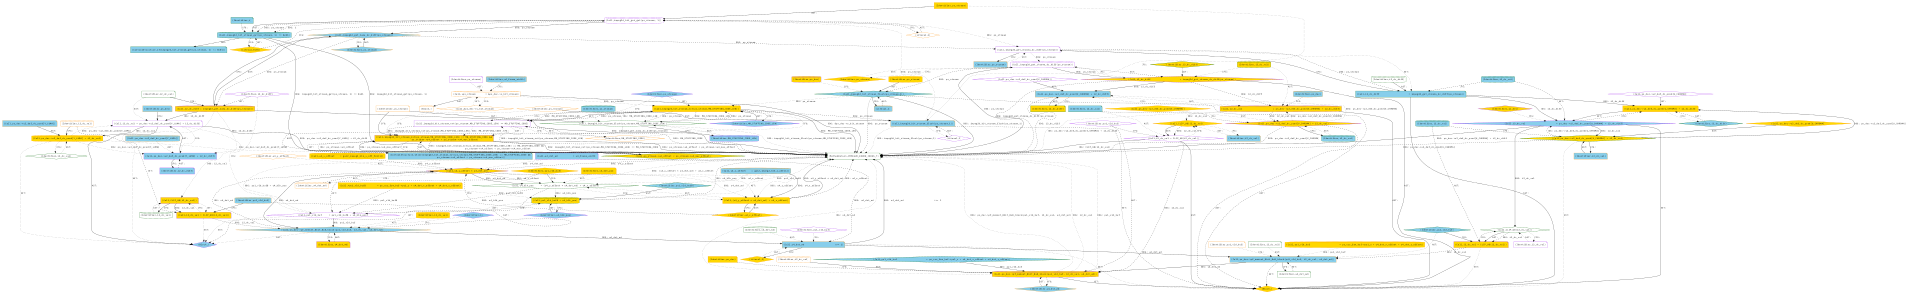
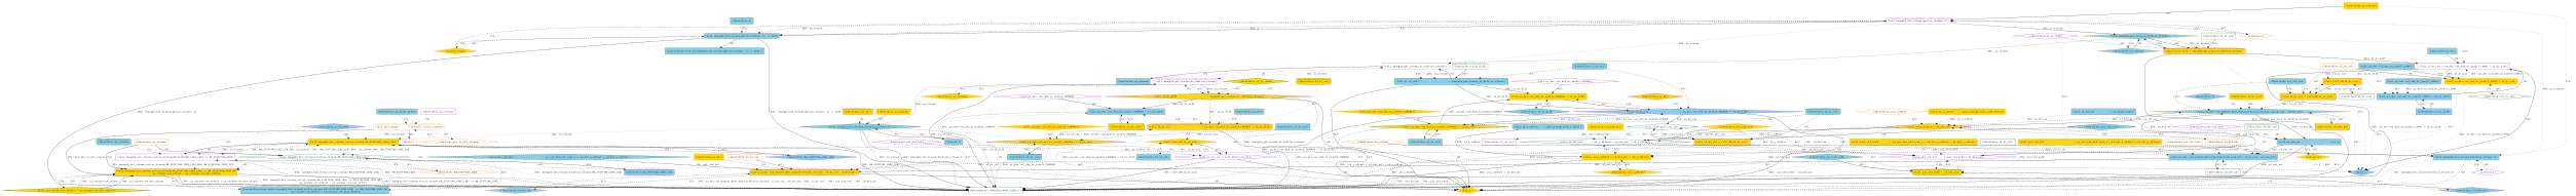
  digraph {
    fontname="IBM Plex Mono"
    node [color=darkorange fillcolor=skyblue fontname="IBM Plex Mono" shape=diamond style=filled]
    edge [fontname="IBM Plex Mono" style=dotted]
-   n1 [color=purple fillcolor=white label="(Call,impeg2d_bit_gai_get(ps_stream, 1))" shape=cylinder]
+   n1 [color=purple fillcolor=white label="(Call,impeg2d_bit_stream_get(ps_stream, 1))" shape=cylinder]
    n2 [color=purple fillcolor=white label="(Call,impeg2d_get_chroma_dc_diff(ps_stream))" shape=note]
    n3 [label="(Call,impeg2d_get_luma_dc_diff(ps_stream))"]
-   n4 [color=darkgreen label="(Call,impeg2d_bit_stream_get(ps_stream, 1) != 0x01)" shape=cylinder]
+   n4 [label="(Call,impeg2d_bit_stream_get(ps_stream, 1) != 0x01)" shape=cylinder]
    n5 [fillcolor=white label="(Literal,1)"]
    n6 [color=purple fillcolor=white label="(Call,impeg2d_get_chroma_dc_diff(ps_stream))" shape=cylinder]
    n7 [color=darkgreen label="(Call,i2_dc_diff                     = impeg2d_get_chroma_dc_diff(ps_stream))" shape=note]
    n8 [label="(Identifier,ps_stream)" shape=note]
    n9 [color=purple fillcolor=gold label="(Call,i2_dc_diff = impeg2d_get_luma_dc_diff(ps_stream))" shape=cylinder]
    n10 [label="(Identifier,ps_stream)"]
    n11 [color=darkgreen fillcolor=white label="(MethodReturn,IMPEG2D_ERROR_CODES_T)" shape=note]
    n12 [color=darkgreen label="(ControlStructure,if(impeg2d_bit_stream_get(ps_stream, 1) != 0x01))" shape=note]
    n13 [fillcolor=gold label="(Literal,0x01)"]
    n14 [label="(Call,impeg2d_bit_stream_flush(ps_stream,1))" shape=note]
    n15 [color=purple fillcolor=white label="(Literal,1)"]
    n16 [fillcolor=gold label="(Block,)"]
    n17 [fillcolor=gold label="(Call,impeg2d_bit_stream_nxt(ps_stream,MB_STUFFING_CODE_LEN))" shape=note]
    n18 [color=darkgreen fillcolor=white label="(Call,impeg2d_bit_stream_flush(ps_stream,MB_STUFFING_CODE_LEN))"]
    n19 [color=purple fillcolor=white label="(Call,impeg2d_bit_stream_nxt(ps_stream,MB_STUFFING_CODE_LEN) == MB_STUFFING_CODE)" shape=note]
    n20 [color=purple label="(Identifier,MB_STUFFING_CODE_LEN)"]
    n21 [color=purple label="(Identifier,MB_STUFFING_CODE_LEN)" shape=cylinder]
    n22 [color=darkgreen label="(ControlStructure,while(impeg2d_bit_stream_nxt(ps_stream,MB_STUFFING_CODE_LEN) == MB_STUFFING_CODE &&\n                ps_stream->u4_offset < ps_stream->u4_max_offset))" shape=note]
    n23 [color=purple fillcolor=gold label="(Call,impeg2d_bit_stream_nxt(ps_stream,MB_STUFFING_CODE_LEN) == MB_STUFFING_CODE &&\n                ps_stream->u4_offset < ps_stream->u4_max_offset)" shape=note]
    n24 [fillcolor=white label="(Identifier,MB_STUFFING_CODE)"]
    n25 [fillcolor=white label="(Call,*ps_stream       = &ps_dec->s_bit_stream)" shape=cylinder]
    n26 [fillcolor=white label="(Call,&ps_dec->s_bit_stream)"]
    n27 [fillcolor=white label="(Block,)" shape=cylinder]
    n28 [color=darkgreen label="(Call,impeg2d_bit_stream_flush(ps_stream,1))"]
    n29 [label="(Literal,1)" shape=cylinder]
    n30 [color=purple fillcolor=gold label="(Call,i2_dc_diff                     = impeg2d_get_chroma_dc_diff(ps_stream))"]
    n31 [fillcolor=gold label="(Identifier,ps_stream)"]
    n32 [color=purple fillcolor=gold label="(Call,i2_dc_val                      = ps_dec->u2_def_dc_pred[V_CHROMA] + i2_dc_diff)" shape=cylinder]
    n33 [label="(Call,ps_dec->u2_def_dc_pred[V_CHROMA] + i2_dc_diff)" shape=note]
    n34 [color=purple label="(Call,i2_dc_val                      = ps_dec->u2_def_dc_pred[U_CHROMA] + i2_dc_diff)"]
    n35 [fillcolor=gold label="(Call,ps_dec->u2_def_dc_pred[U_CHROMA] + i2_dc_diff)" shape=note]
    n36 [color=purple fillcolor=white label="(Call,i2_dc_val = ps_dec->u2_def_dc_pred[Y_LUMA] + i2_dc_diff)" shape=note]
    n37 [color=purple label="(Call,ps_dec->u2_def_dc_pred[Y_LUMA] + i2_dc_diff)" shape=note]
    n38 [color=purple label="(Block,)"]
    n39 [fillcolor=gold label="(Call,ps_dec->u2_def_dc_pred[Y_LUMA] = i2_dc_val)" shape=cylinder]
    n40 [color=purple fillcolor=gold label="(Call,CLIP_U8(i2_dc_val))" shape=note]
    n41 [color=purple label="(Identifier,i2_dc_diff)" shape=note]
    n42 [color=darkgreen fillcolor=white label="(Identifier,i2_dc_val)"]
    n43 [color=purple fillcolor=gold label="(Call,i2_dc_val = CLIP_U8(i2_dc_val))" shape=note]
    n44 [color=darkgreen fillcolor=white label="(Identifier,i2_dc_val)" shape=cylinder]
    n45 [label="(Call,ps_dec->pf_memset_8bit_8x8_block(pu1_vld_buf, i2_dc_val, u4_dst_wd))"]
    n46 [color=purple fillcolor=gold label="(Call,u4_y_offset * u4_dst_wd)"]
    n47 [label="(Call,u4_dst_wd                      >>= 1)" shape=note]
    n48 [color=purple fillcolor=gold label="(Identifier,u4_dst_wd)" shape=note]
    n49 [color=darkgreen fillcolor=white label="(Call,u4_blk_pos     = (u4_y_offset * u4_dst_wd) + u4_x_offset)"]
    n50 [fillcolor=gold label="(Call,(u4_y_offset * u4_dst_wd) + u4_x_offset)" shape=note]
    n51 [fillcolor=white label="(Identifier,u4_dst_wd)" shape=cylinder]
    n52 [label="(Call,ps_dec->pf_memset_8bit_8x8_block(pu1_vld_buf, i2_dc_val, u4_dst_wd))" shape=note]
    n53 [fillcolor=gold label="(Literal,1)"]
    n54 [color=purple fillcolor=white label="(Call,pu1_vld_buf     = pu1_vld_buf8 + u4_blk_pos)"]
    n55 [color=darkgreen fillcolor=gold label="(Call,pu1_vld_buf8 + u4_blk_pos)" shape=cylinder]
    n56 [fillcolor=gold label="(Identifier,u4_x_offset)"]
    n57 [color=purple label="(Identifier,u4_blk_pos)"]
    n58 [color=purple fillcolor=gold label="(Call,ps_dec->pf_memset_8bit_8x8_block(pu1_vld_buf, i2_dc_val, u4_dst_wd))" shape=cylinder]
    n59 [color=darkgreen fillcolor=white label="(Identifier,u4_dst_wd)" shape=note]
    n60 [label="(Identifier,u4_dst_wd)"]
    n61 [color=darkgreen fillcolor=gold label="(Call,ps_dec->u2_def_dc_pred[U_CHROMA] = i2_dc_val)"]
    n62 [color=darkgreen fillcolor=white label="(Call,CLIP_U8(i2_dc_val))"]
    n63 [color=darkgreen label="(Identifier,i2_dc_diff)"]
    n64 [label="(Identifier,i2_dc_val)" shape=note]
    n65 [color=purple fillcolor=gold label="(Call,i2_dc_val = CLIP_U8(i2_dc_val))" shape=note]
    n66 [color=purple fillcolor=white label="(Identifier,i2_dc_val)" shape=note]
    n67 [color=purple fillcolor=gold label="(Call,ps_dec->u2_def_dc_pred[V_CHROMA] = i2_dc_val)"]
    n68 [fillcolor=gold label="(Call,CLIP_U8(i2_dc_val))"]
    n69 [color=darkgreen fillcolor=gold label="(Identifier,i2_dc_diff)" shape=note]
    n70 [color=darkgreen label="(Identifier,i2_dc_val)" shape=cylinder]
    n71 [color=purple fillcolor=white label="(Call,i2_dc_val = CLIP_U8(i2_dc_val))"]
    n72 [label="(Identifier,i2_dc_val)" shape=note]
    n73 [color=darkgreen fillcolor=gold label="(Call,ps_stream->u4_offset < ps_stream->u4_max_offset)"]
    n74 [fillcolor=white label="(Identifier,pu1_vld_buf)" shape=note]
    n75 [color=darkgreen label="(Identifier,i2_dc_val)" shape=cylinder]
    n76 [color=darkgreen label="(Identifier,pu1_vld_buf8)"]
    n77 [color=purple fillcolor=white label="(Call,ps_dec->u2_def_dc_pred[V_CHROMA])"]
    n78 [color=purple fillcolor=white label="(Identifier,ps_stream)" shape=note]
    n79 [fillcolor=gold label="(Call,*pu1_vld_buf8        = ps_cur_frm_buf->pu1_y + u4_dst_x_offset + u4_dst_y_offset)" shape=note]
    n80 [label="(Identifier,ps_dec)" shape=note]
    n81 [label="(Identifier,ps_dec)" shape=cylinder]
    n82 [label="(Call,ps_dec->u2_def_dc_pred[Y_LUMA])" shape=cylinder]
    n83 [color=darkgreen fillcolor=white label="(Identifier,i2_dc_val)" shape=note]
    n84 [fillcolor=gold label="(Identifier,ps_dec)" shape=note]
    n85 [color=purple fillcolor=gold label="(Identifier,ps_dec)"]
    n86 [color=darkgreen label="(Identifier,pu1_vld_buf)"]
    n87 [fillcolor=white label="(Identifier,ps_stream)"]
    n88 [fillcolor=white label="(Identifier,i2_dc_val)" shape=cylinder]
    n89 [fillcolor=gold label="(Identifier,pu1_vld_buf)"]
    n90 [label="(Identifier,u4_frame_width)" shape=cylinder]
    n91 [color=darkgreen fillcolor=white label="(Identifier,i2_dc_val)" shape=note]
    n92 [fillcolor=white label="(Identifier,ps_stream)" shape=note]
    n93 [label="(Identifier,pu1_vld_buf)" shape=cylinder]
    n94 [color=darkgreen fillcolor=white label="(Identifier,u4_dst_wd)" shape=cylinder]
    n95 [color=purple fillcolor=white label="(Identifier,pu1_vld_buf)"]
    n96 [fillcolor=gold label="(Identifier,i2_dc_val)" shape=cylinder]
    n97 [color=purple fillcolor=gold label="(Identifier,ps_dec)" shape=cylinder]
    n98 [color=purple fillcolor=white label="(Identifier,pu1_vld_buf)"]
    n99 [color=darkgreen label="(Identifier,i2_dc_val)" shape=note]
    n100 [fillcolor=gold label="(Identifier,ps_stream)" shape=cylinder]
    n101 [color=purple label="(Call,u4_dst_wd           = u4_frame_width)" shape=note]
    n102 [fillcolor=white label="(Identifier,i2_dc_val)" shape=cylinder]
    n103 [fillcolor=gold label="(Call,pu1_vld_buf                     = ps_cur_frm_buf->pu1_u + u4_dst_x_offset + u4_dst_y_offset)" shape=cylinder]
    n104 [color=darkgreen label="(Identifier,i2_dc_val)" shape=cylinder]
    n105 [fillcolor=white label="(Identifier,u4_y_offset)"]
    n106 [color=darkgreen label="(Identifier,i)" shape=note]
    n107 [color=purple label="(Identifier,ps_stream)"]
    n108 [color=purple fillcolor=white label="(Call,ps_dec->u2_def_dc_pred[U_CHROMA])"]
    n109 [color=darkgreen fillcolor=gold label="(Identifier,i2_dc_val)" shape=cylinder]
    n110 [color=darkgreen fillcolor=gold label="(Identifier,i2_dc_diff)"]
    n111 [label="(Call,ps_dec->u2_def_dc_pred[Y_LUMA])" shape=note]
    n112 [fillcolor=gold label="(Call,ps_dec->u2_def_dc_pred[V_CHROMA])"]
    n113 [color=purple label="(Identifier,i)"]
    n114 [fillcolor=gold label="(Call,ps_dec->u2_def_dc_pred[U_CHROMA])"]
    n115 [label="(Call,u4_x_offset    = gai2_impeg2_blk_x_off[i])" shape=cylinder]
    n116 [color=darkgreen label="(Call,pu1_vld_buf                     = ps_cur_frm_buf->pu1_v + u4_dst_x_offset + u4_dst_y_offset)"]
    n117 [color=purple fillcolor=white label="(Identifier,i2_dc_diff)"]
    n118 [fillcolor=gold label="(Identifier,ps_stream)" shape=note]
    n119 [fillcolor=gold label="(Identifier,u4_blk_pos)" shape=note]
    n120 [fillcolor=gold label="(Call,u4_y_offset    = gai2_impeg2_blk_y_off_frm[i])" shape=cylinder]
    n121 [color=darkgreen label="(Identifier,ps_stream)" shape=cylinder]
    n122 [color=darkgreen fillcolor=white label="(Identifier,i2_dc_diff)" shape=cylinder]
    n1 -> n2 [label="DDG: ps_stream"]
    n1 -> n3 [label="DDG: ps_stream" style=solid]
    n1 -> n4 [label="AST: " style=solid]
    n1 -> n4 [label="DDG: ps_stream" style=dashed]
    n1 -> n4 [label="DDG: 1" style=dashed]
    n1 -> n5 [label="CFG: " style=dashed]
    n2 -> n6 [label="DDG: ps_stream"]
    n2 -> n7 [label="AST: "]
    n2 -> n7 [label="DDG: ps_stream" style=dashed]
    n2 -> n8 [label="CFG: " style=solid]
    n3 -> n2 [label="DDG: ps_stream" style=dashed]
    n3 -> n9 [label="AST: " style=solid]
    n3 -> n9 [label="DDG: ps_stream" style=dashed]
    n3 -> n10 [label="CFG: "]
    n4 -> n11 [label="DDG: impeg2d_bit_stream_get(ps_stream, 1)" style=solid]
    n4 -> n11 [label="DDG: impeg2d_bit_stream_get(ps_stream, 1) != 0x01" style=solid]
    n4 -> n12 [label="AST: " style=solid]
    n4 -> n13 [label="CFG: " style=dashed]
    n5 -> n1 [label="AST: " style=dashed]
    n6 -> n11 [label="DDG: ps_stream" style=solid]
    n6 -> n28 [label="DDG: ps_stream" style=dashed]
    n6 -> n30 [label="AST: " style=dashed]
    n6 -> n30 [label="DDG: ps_stream" style=solid]
    n6 -> n31 [label="CFG: "]
    n7 -> n2 [label="CFG: " style=solid]
    n7 -> n16 [label="AST: " style=solid]
    n7 -> n34 [label="DDG: i2_dc_diff" style=solid]
    n7 -> n35 [label="DDG: i2_dc_diff" style=solid]
    n8 -> n2 [label="AST: "]
    n9 -> n3 [label="CFG: " style=solid]
    n9 -> n11 [label="DDG: impeg2d_get_luma_dc_diff(ps_stream)" style=solid]
    n9 -> n36 [label="DDG: i2_dc_diff" style=solid]
    n9 -> n37 [label="DDG: i2_dc_diff"]
    n9 -> n38 [label="AST: "]
    n10 -> n3 [label="AST: " style=solid]
    n13 -> n1 [label="CFG: " style=dashed]
    n13 -> n4 [label="AST: " style=dashed]
    n14 -> n1 [label="DDG: ps_stream"]
    n14 -> n11 [label="DDG: impeg2d_bit_stream_flush(ps_stream,1)"]
    n14 -> n15 [label="CFG: "]
    n14 -> n16 [label="AST: " style=dashed]
    n15 -> n14 [label="AST: " style=dashed]
    n17 -> n11 [label="DDG: MB_STUFFING_CODE_LEN" style=solid]
    n17 -> n14 [label="DDG: ps_stream" style=dashed]
    n17 -> n18 [label="DDG: ps_stream" style=dashed]
    n17 -> n18 [label="DDG: MB_STUFFING_CODE_LEN" style=dashed]
    n17 -> n19 [label="AST: " style=solid]
    n17 -> n19 [label="DDG: ps_stream" style=dashed]
    n17 -> n19 [label="DDG: MB_STUFFING_CODE_LEN" style=dashed]
    n17 -> n20 [label="CFG: " style=dashed]
    n18 -> n11 [label="DDG: impeg2d_bit_stream_flush(ps_stream,MB_STUFFING_CODE_LEN)"]
    n18 -> n17 [label="DDG: ps_stream" style=dashed]
    n18 -> n17 [label="DDG: MB_STUFFING_CODE_LEN"]
    n18 -> n21 [label="CFG: " style=solid]
    n18 -> n22 [label="AST: " style=dashed]
    n19 -> n11 [label="DDG: impeg2d_bit_stream_nxt(ps_stream,MB_STUFFING_CODE_LEN)" style=dashed]
    n19 -> n11 [label="DDG: MB_STUFFING_CODE" style=dashed]
    n19 -> n23 [label="AST: "]
    n19 -> n23 [label="DDG: impeg2d_bit_stream_nxt(ps_stream,MB_STUFFING_CODE_LEN)" style=dashed]
    n19 -> n23 [label="DDG: MB_STUFFING_CODE"]
    n19 -> n24 [label="CFG: "]
    n20 -> n17 [label="AST: " style=solid]
    n21 -> n18 [label="AST: "]
    n23 -> n11 [label="DDG: impeg2d_bit_stream_nxt(ps_stream,MB_STUFFING_CODE_LEN) == MB_STUFFING_CODE &&\n                ps_stream->u4_offset < ps_stream->u4_max_offset" style=dashed]
    n23 -> n11 [label="DDG: impeg2d_bit_stream_nxt(ps_stream,MB_STUFFING_CODE_LEN) == MB_STUFFING_CODE" style=solid]
    n23 -> n11 [label="DDG: ps_stream->u4_offset < ps_stream->u4_max_offset" style=solid]
    n23 -> n19 [label="CFG: "]
    n23 -> n22 [label="AST: " style=dashed]
    n23 -> n73 [label="CFG: " style=dashed]
    n24 -> n17 [label="CFG: "]
    n24 -> n19 [label="AST: " style=dashed]
    n25 -> n11 [label="DDG: &ps_dec->s_bit_stream" style=solid]
    n25 -> n17 [label="DDG: ps_stream"]
    n25 -> n26 [label="CFG: "]
    n25 -> n27 [label="AST: " style=solid]
    n26 -> n25 [label="AST: "]
    n28 -> n11 [label="DDG: ps_stream" style=dashed]
    n28 -> n11 [label="DDG: impeg2d_bit_stream_flush(ps_stream,1)" style=solid]
    n28 -> n16 [label="AST: " style=dashed]
    n28 -> n17 [label="DDG: ps_stream"]
    n28 -> n29 [label="CFG: " style=solid]
    n29 -> n28 [label="AST: " style=dashed]
    n30 -> n6 [label="CFG: "]
    n30 -> n11 [label="DDG: impeg2d_get_chroma_dc_diff(ps_stream)" style=dashed]
    n30 -> n16 [label="AST: " style=solid]
    n30 -> n32 [label="DDG: i2_dc_diff" style=dashed]
    n30 -> n33 [label="DDG: i2_dc_diff" style=solid]
    n31 -> n6 [label="AST: "]
    n32 -> n11 [label="DDG: ps_dec->u2_def_dc_pred[V_CHROMA] + i2_dc_diff"]
    n32 -> n16 [label="AST: " style=solid]
    n32 -> n33 [label="CFG: "]
    n32 -> n67 [label="DDG: i2_dc_val" style=dashed]
    n32 -> n68 [label="DDG: i2_dc_val"]
    n33 -> n11 [label="DDG: i2_dc_diff" style=dashed]
    n33 -> n32 [label="AST: "]
    n33 -> n69 [label="CFG: " style=dashed]
    n34 -> n11 [label="DDG: ps_dec->u2_def_dc_pred[U_CHROMA] + i2_dc_diff" style=solid]
    n34 -> n16 [label="AST: " style=solid]
    n34 -> n35 [label="CFG: " style=dashed]
    n34 -> n61 [label="DDG: i2_dc_val" style=solid]
    n34 -> n62 [label="DDG: i2_dc_val" style=solid]
    n35 -> n34 [label="AST: " style=solid]
    n35 -> n63 [label="CFG: "]
    n36 -> n11 [label="DDG: ps_dec->u2_def_dc_pred[Y_LUMA] + i2_dc_diff" style=solid]
    n36 -> n37 [label="CFG: "]
    n36 -> n38 [label="AST: " style=solid]
    n36 -> n39 [label="DDG: i2_dc_val" style=solid]
    n36 -> n40 [label="DDG: i2_dc_val"]
    n37 -> n36 [label="AST: " style=solid]
    n37 -> n41 [label="CFG: " style=solid]
    n39 -> n11 [label="DDG: ps_dec->u2_def_dc_pred[Y_LUMA]"]
    n39 -> n36 [label="DDG: ps_dec->u2_def_dc_pred[Y_LUMA]"]
    n39 -> n37 [label="DDG: ps_dec->u2_def_dc_pred[Y_LUMA]"]
    n39 -> n38 [label="AST: "]
    n39 -> n42 [label="CFG: "]
    n40 -> n43 [label="AST: "]
    n40 -> n43 [label="DDG: i2_dc_val" style=solid]
    n40 -> n44 [label="CFG: " style=solid]
    n41 -> n37 [label="AST: " style=dashed]
    n42 -> n39 [label="AST: "]
    n43 -> n38 [label="AST: "]
    n43 -> n40 [label="CFG: "]
    n43 -> n45 [label="DDG: i2_dc_val" style=dashed]
    n44 -> n40 [label="AST: "]
    n45 -> n38 [label="AST: "]
    n45 -> n46 [label="DDG: u4_dst_wd" style=dashed]
    n45 -> n47 [label="DDG: u4_dst_wd" style=solid]
    n45 -> n48 [label="CFG: " style=dashed]
-   n11 -> n46 [label="DDG: u4_y_offset" style=dashed]
+   n46 -> n11 [label="DDG: u4_y_offset" style=dashed]
    n46 -> n45 [label="DDG: u4_dst_wd" style=solid]
    n46 -> n49 [label="DDG: u4_y_offset" style=dashed]
    n46 -> n49 [label="DDG: u4_dst_wd" style=solid]
    n46 -> n50 [label="AST: "]
    n46 -> n50 [label="DDG: u4_y_offset"]
    n46 -> n50 [label="DDG: u4_dst_wd"]
    n46 -> n51 [label="CFG: "]
    n47 -> n11 [label="DDG: u4_dst_wd                      >>= 1" style=solid]
    n47 -> n16 [label="AST: "]
    n47 -> n52 [label="DDG: u4_dst_wd" style=solid]
    n47 -> n53 [label="CFG: " style=solid]
    n48 -> n45 [label="AST: " style=dashed]
    n49 -> n11 [label="DDG: (u4_y_offset * u4_dst_wd) + u4_x_offset"]
    n49 -> n38 [label="AST: " style=dashed]
    n49 -> n50 [label="CFG: "]
    n49 -> n54 [label="DDG: u4_blk_pos" style=dashed]
    n49 -> n55 [label="DDG: u4_blk_pos"]
    n50 -> n11 [label="DDG: u4_y_offset * u4_dst_wd" style=solid]
    n50 -> n11 [label="DDG: u4_x_offset" style=dashed]
    n50 -> n49 [label="AST: "]
    n50 -> n56 [label="CFG: " style=solid]
    n51 -> n46 [label="AST: " style=dashed]
    n52 -> n16 [label="AST: " style=dashed]
    n52 -> n58 [label="DDG: u4_dst_wd" style=solid]
    n52 -> n59 [label="CFG: " style=solid]
    n53 -> n47 [label="AST: "]
    n54 -> n11 [label="DDG: pu1_vld_buf8 + u4_blk_pos"]
    n54 -> n38 [label="AST: "]
    n54 -> n45 [label="DDG: pu1_vld_buf" style=solid]
    n54 -> n55 [label="LEN: " style=dashed]
    n55 -> n11 [label="DDG: u4_blk_pos" style=dashed]
    n55 -> n11 [label="DDG: pu1_vld_buf8"]
    n55 -> n54 [label="AST: "]
    n55 -> n57 [label="CFG: "]
    n56 -> n46 [label="CFG: " style=dashed]
    n56 -> n50 [label="AST: " style=solid]
    n57 -> n55 [label="AST: " style=solid]
    n58 -> n11 [label="DDG: i2_dc_val"]
    n58 -> n11 [label="DDG: pu1_vld_buf"]
    n58 -> n11 [label="DDG: u4_dst_wd"]
    n58 -> n11 [label="DDG: ps_dec->pf_memset_8bit_8x8_block(pu1_vld_buf, i2_dc_val, u4_dst_wd)"]
    n58 -> n16 [label="AST: " style=solid]
    n58 -> n60 [label="CFG: " style=dashed]
    n59 -> n52 [label="AST: " style=dashed]
    n60 -> n58 [label="AST: " style=dashed]
    n61 -> n11 [label="DDG: ps_dec->u2_def_dc_pred[U_CHROMA]" style=dashed]
    n61 -> n16 [label="AST: "]
    n61 -> n34 [label="DDG: ps_dec->u2_def_dc_pred[U_CHROMA]" style=dashed]
    n61 -> n35 [label="DDG: ps_dec->u2_def_dc_pred[U_CHROMA]" style=solid]
    n61 -> n64 [label="CFG: " style=solid]
    n62 -> n65 [label="AST: " style=solid]
    n62 -> n65 [label="DDG: i2_dc_val" style=dashed]
    n62 -> n66 [label="CFG: "]
    n63 -> n35 [label="AST: " style=dashed]
    n64 -> n61 [label="AST: " style=solid]
    n65 -> n16 [label="AST: "]
    n65 -> n52 [label="DDG: i2_dc_val" style=dashed]
    n65 -> n62 [label="CFG: " style=dashed]
    n66 -> n62 [label="AST: "]
    n67 -> n11 [label="DDG: ps_dec->u2_def_dc_pred[V_CHROMA]" style=dashed]
    n67 -> n16 [label="AST: " style=dashed]
    n67 -> n32 [label="DDG: ps_dec->u2_def_dc_pred[V_CHROMA]"]
    n67 -> n33 [label="DDG: ps_dec->u2_def_dc_pred[V_CHROMA]"]
    n67 -> n70 [label="CFG: " style=solid]
    n68 -> n71 [label="AST: " style=solid]
    n68 -> n71 [label="DDG: i2_dc_val" style=dashed]
    n68 -> n72 [label="CFG: "]
    n69 -> n33 [label="AST: " style=solid]
    n70 -> n67 [label="AST: "]
    n71 -> n11 [label="DDG: CLIP_U8(i2_dc_val)" style=solid]
    n71 -> n16 [label="AST: " style=solid]
    n71 -> n58 [label="DDG: i2_dc_val" style=dashed]
    n71 -> n68 [label="CFG: "]
    n72 -> n68 [label="AST: "]
    n73 -> n23 [label="AST: " style=dashed]
    n73 -> n23 [label="DDG: ps_stream->u4_offset" style=dashed]
    n73 -> n23 [label="DDG: ps_stream->u4_max_offset" style=solid]
    n74 -> n52 [label="CFG: "]
    n75 -> n61 [label="CFG: " style=dashed]
    n75 -> n65 [label="AST: " style=dashed]
    n76 -> n55 [label="AST: " style=solid]
    n77 -> n33 [label="AST: " style=solid]
    n78 -> n25 [label="AST: "]
    n79 -> n54 [label="DDG: pu1_vld_buf8" style=dashed]
    n79 -> n55 [label="DDG: pu1_vld_buf8"]
    n80 -> n36 [label="CFG: " style=solid]
    n81 -> n32 [label="CFG: " style=dashed]
    n82 -> n37 [label="AST: "]
    n83 -> n9 [label="CFG: " style=solid]
    n83 -> n36 [label="AST: "]
    n84 -> n58 [label="CFG: " style=dashed]
    n85 -> n34 [label="CFG: "]
    n86 -> n52 [label="AST: "]
    n86 -> n65 [label="CFG: " style=solid]
    n87 -> n14 [label="AST: " style=solid]
    n87 -> n23 [label="CFG: "]
    n88 -> n58 [label="AST: " style=solid]
    n89 -> n49 [label="CFG: " style=solid]
    n89 -> n54 [label="AST: " style=dashed]
    n90 -> n25 [label="CFG: " style=dashed]
    n91 -> n52 [label="AST: "]
    n92 -> n18 [label="AST: " style=solid]
    n92 -> n23 [label="CFG: " style=solid]
    n93 -> n43 [label="CFG: " style=solid]
    n93 -> n45 [label="AST: " style=dashed]
    n94 -> n47 [label="AST: "]
    n95 -> n47 [label="CFG: "]
    n96 -> n45 [label="AST: "]
    n97 -> n28 [label="CFG: "]
    n98 -> n58 [label="AST: " style=dashed]
    n98 -> n71 [label="CFG: " style=dashed]
    n99 -> n67 [label="CFG: " style=dashed]
    n99 -> n71 [label="AST: "]
    n100 -> n28 [label="AST: " style=solid]
    n101 -> n46 [label="DDG: u4_dst_wd"]
    n101 -> n47 [label="DDG: u4_dst_wd" style=dashed]
    n102 -> n39 [label="CFG: " style=solid]
    n102 -> n43 [label="AST: " style=dashed]
    n103 -> n52 [label="DDG: pu1_vld_buf"]
    n104 -> n7 [label="CFG: " style=dashed]
    n104 -> n34 [label="AST: " style=dashed]
    n105 -> n46 [label="AST: "]
    n106 -> n4 [label="CFG: " style=dashed]
    n107 -> n17 [label="AST: " style=dashed]
    n107 -> n18 [label="CFG: "]
    n108 -> n35 [label="AST: " style=solid]
    n109 -> n30 [label="CFG: "]
    n109 -> n32 [label="AST: "]
    n110 -> n30 [label="AST: " style=dashed]
    n111 -> n39 [label="AST: " style=solid]
    n112 -> n67 [label="AST: "]
    n113 -> n45 [label="CFG: "]
    n114 -> n61 [label="AST: " style=solid]
    n115 -> n49 [label="DDG: u4_x_offset"]
    n115 -> n50 [label="DDG: u4_x_offset" style=solid]
    n116 -> n58 [label="DDG: pu1_vld_buf" style=solid]
    n117 -> n9 [label="AST: " style=dashed]
    n117 -> n54 [label="CFG: "]
    n118 -> n1 [label="AST: " style=solid]
    n118 -> n14 [label="CFG: "]
    n119 -> n49 [label="AST: "]
    n120 -> n46 [label="DDG: u4_y_offset" style=dashed]
    n121 -> n19 [label="CFG: " style=dashed]
    n122 -> n7 [label="AST: " style=solid]
  }
